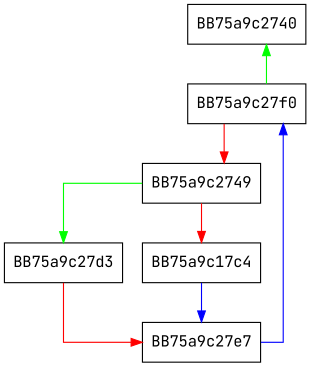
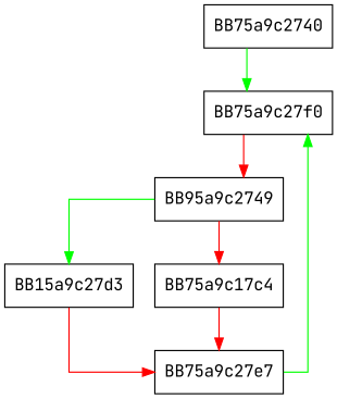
  digraph {
    fontname="JetBrains Mono"
    splines=ortho
    node [fontname="JetBrains Mono" shape=box]
    edge [color=red fontname="JetBrains Mono"]
    BB75a9c2740
    BB75a9c27f0
-   BB75a9c2749
-   BB75a9c27d3
+   BB75a9c2749 [label=BB95a9c2749]
+   BB75a9c27d3 [label=BB15a9c27d3]
    n5 [label=BB75a9c17c4]
    n6 [label=BB75a9c27e7]
-   BB75a9c27f0 -> BB75a9c2740 [color=green]
+   BB75a9c2740 -> BB75a9c27f0 [color=green]
    BB75a9c27f0 -> BB75a9c2749
    BB75a9c2749 -> BB75a9c27d3 [color=green]
    BB75a9c2749 -> n5
    BB75a9c27d3 -> n6
-   n5 -> n6 [color=blue]
-   n6 -> BB75a9c27f0 [color=blue]
+   n5 -> n6
+   n6 -> BB75a9c27f0 [color=green]
  }
